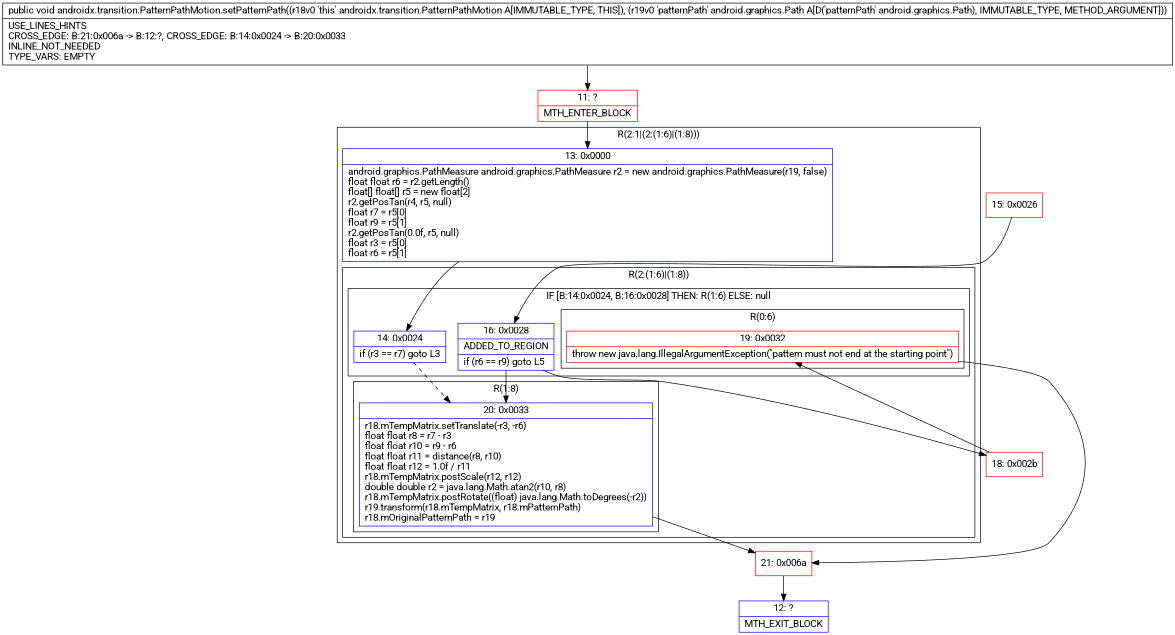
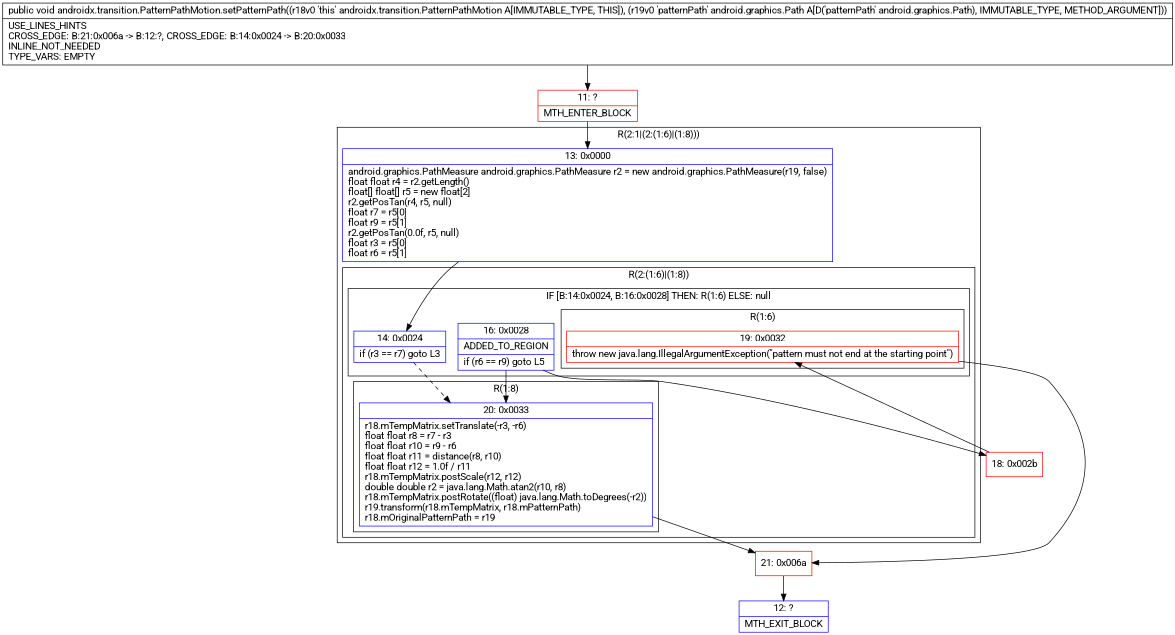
  digraph {
    fontname=Roboto
    node [color=red fontname=Roboto shape=record]
    edge [fontname=Roboto]
    n1 [label="{19\:\ 0x0032|throw new java.lang.IllegalArgumentException(\"pattern must not end at the starting point\")\l}"]
    n2 [color=blue label="{14\:\ 0x0024|if (r3 == r7) goto L3\l}"]
    n3 [color=blue label="{16\:\ 0x0028|ADDED_TO_REGION\l|if (r6 == r9) goto L5\l}"]
    n4 [color=blue label="{20\:\ 0x0033|r18.mTempMatrix.setTranslate(\-r3, \-r6)\lfloat float r8 = r7 \- r3\lfloat float r10 = r9 \- r6\lfloat float r11 = distance(r8, r10)\lfloat float r12 = 1.0f \/ r11\lr18.mTempMatrix.postScale(r12, r12)\ldouble double r2 = java.lang.Math.atan2(r10, r8)\lr18.mTempMatrix.postRotate((float) java.lang.Math.toDegrees(\-r2))\lr19.transform(r18.mTempMatrix, r18.mPatternPath)\lr18.mOriginalPatternPath = r19\l}"]
-   n5 [color=blue label="{13\:\ 0x0000|android.graphics.PathMeasure android.graphics.PathMeasure r2 = new android.graphics.PathMeasure(r19, false)\lfloat float r6 = r2.getLength()\lfloat[] float[] r5 = new float[2]\lr2.getPosTan(r4, r5, null)\lfloat r7 = r5[0]\lfloat r9 = r5[1]\lr2.getPosTan(0.0f, r5, null)\lfloat r3 = r5[0]\lfloat r6 = r5[1]\l}"]
+   n5 [color=blue label="{13\:\ 0x0000|android.graphics.PathMeasure android.graphics.PathMeasure r2 = new android.graphics.PathMeasure(r19, false)\lfloat float r4 = r2.getLength()\lfloat[] float[] r5 = new float[2]\lr2.getPosTan(r4, r5, null)\lfloat r7 = r5[0]\lfloat r9 = r5[1]\lr2.getPosTan(0.0f, r5, null)\lfloat r3 = r5[0]\lfloat r6 = r5[1]\l}"]
    n6 [label="{21\:\ 0x006a}"]
    n7 [label="{18\:\ 0x002b}"]
-   n8 [label="{15\:\ 0x0026}"]
    n9 [color=blue label="{12\:\ ?|MTH_EXIT_BLOCK\l}"]
    n10 [label="{11\:\ ?|MTH_ENTER_BLOCK\l}"]
    n11 [label="{public void androidx.transition.PatternPathMotion.setPatternPath((r18v0 'this' androidx.transition.PatternPathMotion A[IMMUTABLE_TYPE, THIS]), (r19v0 'patternPath' android.graphics.Path A[D('patternPath' android.graphics.Path), IMMUTABLE_TYPE, METHOD_ARGUMENT]))  | USE_LINES_HINTS\lCROSS_EDGE: B:21:0x006a \-\> B:12:?, CROSS_EDGE: B:14:0x0024 \-\> B:20:0x0033\lINLINE_NOT_NEEDED\lTYPE_VARS: EMPTY\l}" color=""]
    subgraph cluster_1 {
      label="R(2:1|(2:(1:6)|(1:8)))"
      n5
      subgraph cluster_2 {
        label="R(2:(1:6)|(1:8))"
        subgraph cluster_3 {
          label="IF [B:14:0x0024, B:16:0x0028] THEN: R(1:6) ELSE: null"
          n2
          n3
          subgraph cluster_4 {
-           label="R(0:6)"
+           label="R(1:6)"
            n1
          }
        }
        subgraph cluster_5 {
          label="R(1:8)"
          n4
        }
      }
    }
    n1 -> n6
    n2 -> n4 [style=dashed]
    n3 -> n4 [style=solid]
    n3 -> n7
    n4 -> n6
    n5 -> n2
    n6 -> n9
    n7 -> n1
-   n8 -> n3
    n10 -> n5
    n11 -> n10
  }
